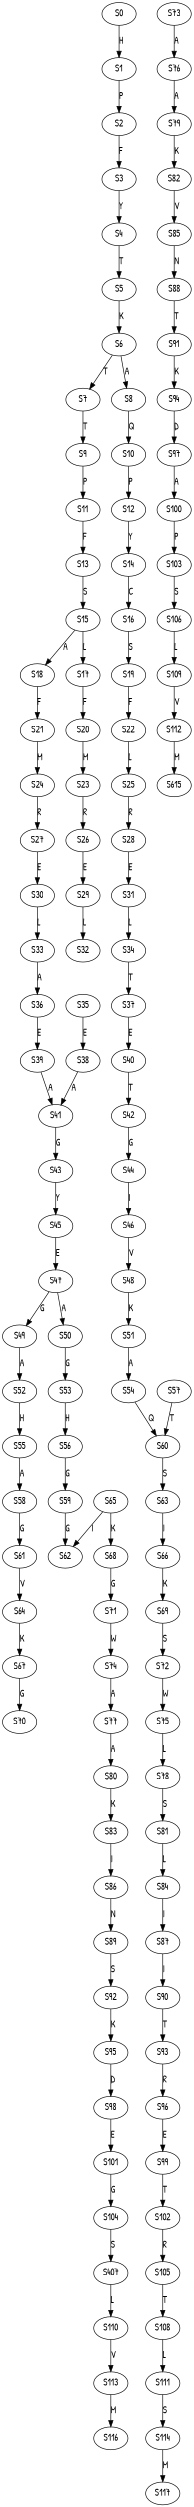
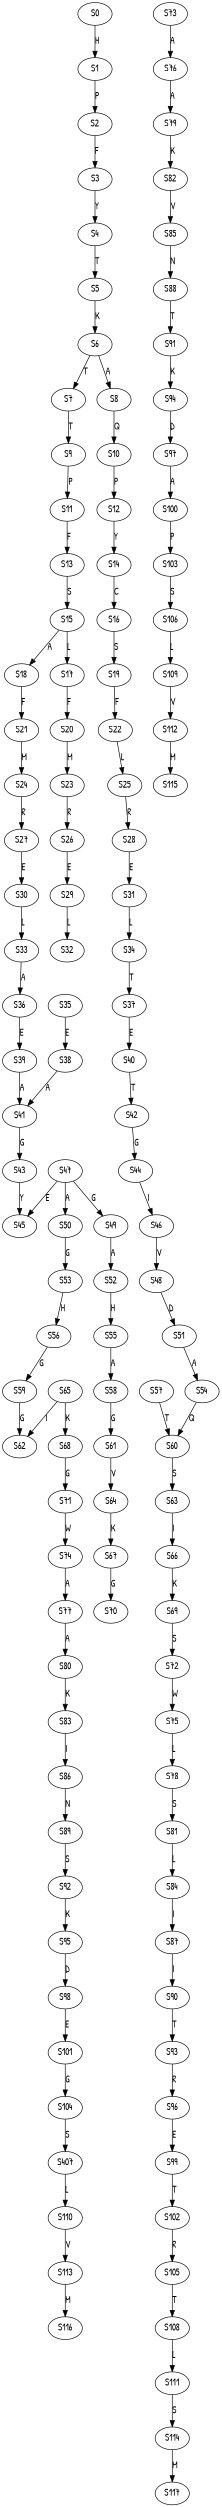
  strict digraph {
    fontname="Patrick Hand"
    node [fontname="Patrick Hand"]
    edge [fontname="Patrick Hand"]
    S0
    S1
    S2
    S3
    S4
    S5
    S6
    S7
    S8
    S9
    S10
    S11
    S12
    S13
    S14
    S15
    S16
    S17
    S18
    S19
    S20
    S21
    S22
    S23
    S24
    S25
    S26
    S27
    S28
    S29
    S30
    S31
    S32
    S33
    S34
    S36
    S37
    S35
    S38
    S39
    S40
    S41
    S42
    S43
    S44
    S45
    S46
    S47
    S48
    S49
    S50
    S51
    S52
    S53
    S54
    S55
    S56
    S60
    S58
    S59
    S57
    S61
    S62
    S63
    S64
    S66
    S67
    S65
    S68
    S69
    S70
    S71
    S72
    S74
    S75
    S73
    S76
    S77
    S78
    S79
    S80
    S81
    S82
    S83
    S84
    S85
    S86
    S87
    S88
    S89
    S90
    S91
    S92
    S93
    S94
    S95
    S96
    S97
    S98
    S99
    S100
    S101
    S102
    S103
    S104
    S105
    S106
    n108 [label=S407]
    S108
    S109
    S110
    S111
    S112
    S113
    S114
-   S115 [label=S615]
+   S115
    S116
    S117
    S0 -> S1 [label=H]
    S1 -> S2 [label=P]
    S2 -> S3 [label=F]
    S3 -> S4 [label=Y]
    S4 -> S5 [label=T]
    S5 -> S6 [label=K]
    S6 -> S7 [label=T]
    S6 -> S8 [label=A]
    S7 -> S9 [label=T]
    S8 -> S10 [label=Q]
    S9 -> S11 [label=P]
    S10 -> S12 [label=P]
    S11 -> S13 [label=F]
    S12 -> S14 [label=Y]
    S13 -> S15 [label=S]
    S14 -> S16 [label=C]
    S15 -> S17 [label=L]
    S15 -> S18 [label=A]
    S16 -> S19 [label=S]
    S17 -> S20 [label=F]
    S18 -> S21 [label=F]
    S19 -> S22 [label=F]
    S20 -> S23 [label=M]
    S21 -> S24 [label=M]
    S22 -> S25 [label=L]
    S23 -> S26 [label=R]
    S24 -> S27 [label=R]
    S25 -> S28 [label=R]
    S26 -> S29 [label=E]
    S27 -> S30 [label=E]
    S28 -> S31 [label=E]
    S29 -> S32 [label=L]
    S30 -> S33 [label=L]
    S31 -> S34 [label=L]
    S33 -> S36 [label=A]
    S34 -> S37 [label=T]
    S36 -> S39 [label=E]
    S37 -> S40 [label=E]
    S35 -> S38 [label=E]
    S38 -> S41 [label=A]
    S39 -> S41 [label=A]
    S40 -> S42 [label=T]
    S41 -> S43 [label=G]
    S42 -> S44 [label=G]
    S43 -> S45 [label=Y]
    S44 -> S46 [label=I]
-   S45 -> S47 [label=E]
+   S47 -> S45 [label=E]
    S46 -> S48 [label=V]
    S47 -> S49 [label=G]
    S47 -> S50 [label=A]
-   S48 -> S51 [label=K]
+   S48 -> S51 [label=D]
    S49 -> S52 [label=A]
    S50 -> S53 [label=G]
    S51 -> S54 [label=A]
    S52 -> S55 [label=H]
    S53 -> S56 [label=H]
    S54 -> S60 [label=Q]
    S55 -> S58 [label=A]
    S56 -> S59 [label=G]
    S60 -> S63 [label=S]
    S58 -> S61 [label=G]
    S59 -> S62 [label=G]
    S57 -> S60 [label=T]
    S61 -> S64 [label=V]
    S63 -> S66 [label=I]
    S64 -> S67 [label=K]
    S66 -> S69 [label=K]
    S67 -> S70 [label=G]
    S65 -> S62 [label=I]
    S65 -> S68 [label=K]
    S68 -> S71 [label=G]
    S69 -> S72 [label=S]
    S71 -> S74 [label=W]
    S72 -> S75 [label=W]
    S74 -> S77 [label=A]
    S75 -> S78 [label=L]
    S73 -> S76 [label=A]
    S76 -> S79 [label=A]
    S77 -> S80 [label=A]
    S78 -> S81 [label=S]
    S79 -> S82 [label=K]
    S80 -> S83 [label=K]
    S81 -> S84 [label=L]
    S82 -> S85 [label=V]
    S83 -> S86 [label=I]
    S84 -> S87 [label=I]
    S85 -> S88 [label=N]
    S86 -> S89 [label=N]
    S87 -> S90 [label=I]
    S88 -> S91 [label=T]
    S89 -> S92 [label=S]
    S90 -> S93 [label=T]
    S91 -> S94 [label=K]
    S92 -> S95 [label=K]
    S93 -> S96 [label=R]
    S94 -> S97 [label=D]
    S95 -> S98 [label=D]
    S96 -> S99 [label=E]
    S97 -> S100 [label=A]
    S98 -> S101 [label=E]
    S99 -> S102 [label=T]
    S100 -> S103 [label=P]
    S101 -> S104 [label=G]
    S102 -> S105 [label=R]
    S103 -> S106 [label=S]
    S104 -> n108 [label=S]
    S105 -> S108 [label=T]
    S106 -> S109 [label=L]
    n108 -> S110 [label=L]
    S108 -> S111 [label=L]
    S109 -> S112 [label=V]
    S110 -> S113 [label=V]
    S111 -> S114 [label=S]
    S112 -> S115 [label=M]
    S113 -> S116 [label=M]
    S114 -> S117 [label=M]
  }
